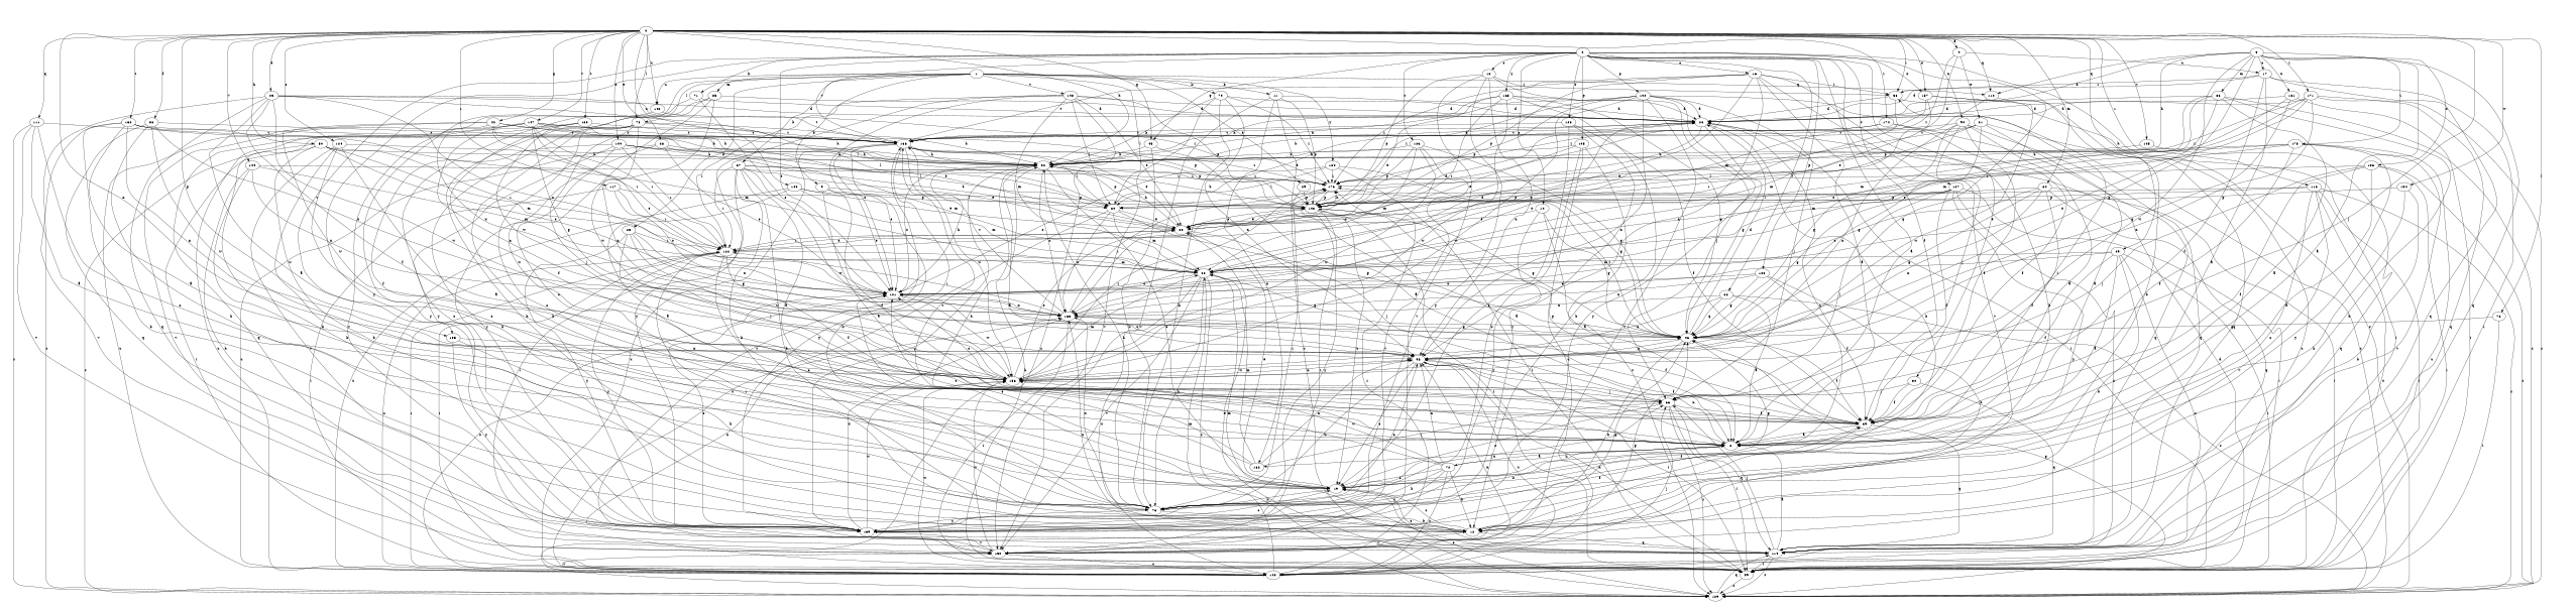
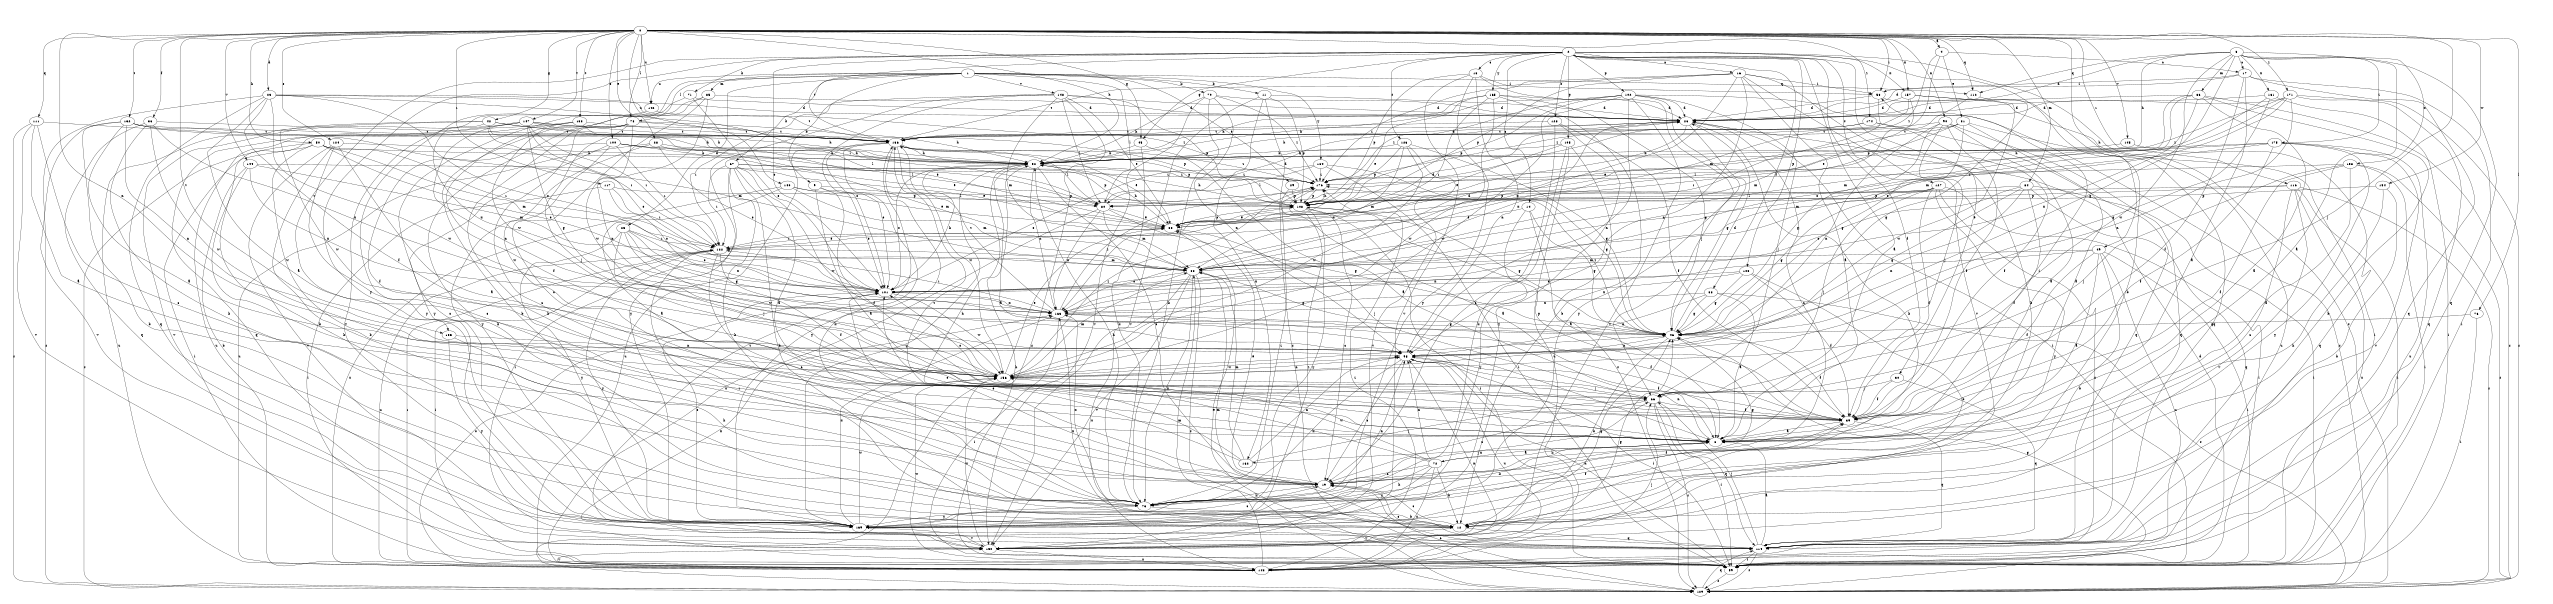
  strict digraph {
    0
    4
    23
    28
    36
    42
    45
    49
    50
    52
    58
    66
    76
    78
    84
    90
    95
    100
    111
    112
    116
    117
    124
    132
    133
    135
    140
    142
    144
    145
    147
    154
    157
    171
    174
    17
    31
    88
    176
    80
    156
    6
    39
    101
    129
    136
    26
    114
    73
    143
    163
    122
    12
    59
    169
    19
    46
    108
    33
    150
    1
    9
    11
    25
    29
    67
    70
    85
    148
    164
    162
    2
    13
    14
    16
    30
    38
    71
    102
    103
    105
    126
    127
    128
    165
    72
    3
    86
    158
    161
    175
    0 -> 4 [label=a]
    0 -> 23 [label=d]
    0 -> 28 [label=e]
    0 -> 36 [label=f]
    0 -> 42 [label=g]
    0 -> 45 [label=g]
    0 -> 49 [label=h]
    0 -> 50 [label=h]
    0 -> 52 [label=h]
    0 -> 58 [label=i]
    0 -> 66 [label=j]
    0 -> 76 [label=l]
    0 -> 78 [label=l]
    0 -> 84 [label=m]
    0 -> 90 [label=n]
    0 -> 95 [label=n]
    0 -> 100 [label=o]
    0 -> 111 [label=q]
    0 -> 112 [label=q]
    0 -> 116 [label=r]
    0 -> 117 [label=r]
    0 -> 124 [label=s]
    0 -> 132 [label=t]
    0 -> 133 [label=t]
-   0 -> 135 [label=p]
+   0 -> 135 [label=t]
    0 -> 140 [label=u]
    0 -> 142 [label=u]
    0 -> 144 [label=v]
    0 -> 145 [label=v]
    0 -> 147 [label=v]
    0 -> 154 [label=w]
    0 -> 157 [label=x]
    0 -> 171 [label=z]
    0 -> 174 [label=z]
    4 -> 17 [label=c]
    4 -> 31 [label=e]
    4 -> 88 [label=m]
    4 -> 176 [label=z]
    23 -> 80 [label=l]
    23 -> 156 [label=w]
    23 -> 6 [label=a]
    23 -> 39 [label=f]
    23 -> 101 [label=o]
    23 -> 129 [label=s]
    23 -> 136 [label=t]
    23 -> 26 [label=d]
    23 -> 114 [label=q]
    28 -> 52 [label=h]
    28 -> 88 [label=m]
    28 -> 101 [label=o]
    28 -> 73 [label=k]
    28 -> 143 [label=u]
    36 -> 156 [label=w]
    36 -> 136 [label=t]
    36 -> 114 [label=q]
    36 -> 73 [label=k]
    36 -> 163 [label=x]
    42 -> 52 [label=h]
    42 -> 80 [label=l]
    42 -> 156 [label=w]
    42 -> 136 [label=t]
    42 -> 143 [label=u]
    42 -> 163 [label=x]
    42 -> 122 [label=r]
    45 -> 52 [label=h]
    45 -> 6 [label=a]
    45 -> 73 [label=k]
    49 -> 88 [label=m]
    49 -> 6 [label=a]
    49 -> 39 [label=f]
    49 -> 143 [label=u]
    49 -> 163 [label=x]
    49 -> 12 [label=b]
    49 -> 59 [label=i]
    50 -> 52 [label=h]
    50 -> 88 [label=m]
    50 -> 156 [label=w]
    50 -> 101 [label=o]
    50 -> 129 [label=s]
    50 -> 122 [label=r]
    50 -> 59 [label=i]
    52 -> 176 [label=z]
    52 -> 6 [label=a]
    52 -> 101 [label=o]
    52 -> 163 [label=x]
    52 -> 169 [label=y]
    52 -> 19 [label=c]
    58 -> 26 [label=d]
    58 -> 163 [label=x]
    58 -> 59 [label=i]
    66 -> 39 [label=f]
    66 -> 101 [label=o]
    66 -> 129 [label=s]
    66 -> 114 [label=q]
    66 -> 59 [label=i]
    66 -> 19 [label=c]
    76 -> 59 [label=i]
    76 -> 46 [label=g]
    78 -> 52 [label=h]
    78 -> 66 [label=j]
    78 -> 95 [label=n]
    78 -> 136 [label=t]
    78 -> 73 [label=k]
    78 -> 169 [label=y]
    78 -> 19 [label=c]
    84 -> 95 [label=n]
    84 -> 39 [label=f]
    84 -> 101 [label=o]
    84 -> 114 [label=q]
    84 -> 59 [label=i]
    84 -> 46 [label=g]
    84 -> 108 [label=p]
    90 -> 66 [label=j]
    90 -> 95 [label=n]
    90 -> 6 [label=a]
    90 -> 39 [label=f]
    90 -> 136 [label=t]
    90 -> 114 [label=q]
    90 -> 46 [label=g]
    95 -> 156 [label=w]
    95 -> 39 [label=f]
    95 -> 73 [label=k]
    95 -> 143 [label=u]
    95 -> 59 [label=i]
    95 -> 19 [label=c]
    100 -> 52 [label=h]
    100 -> 80 [label=l]
    100 -> 156 [label=w]
    100 -> 39 [label=f]
    100 -> 122 [label=r]
    100 -> 19 [label=c]
    100 -> 33 [label=e]
    111 -> 6 [label=a]
    111 -> 129 [label=s]
    111 -> 136 [label=t]
    111 -> 19 [label=c]
    111 -> 150 [label=v]
    112 -> 46 [label=g]
    112 -> 33 [label=e]
    116 -> 80 [label=l]
    116 -> 129 [label=s]
    116 -> 143 [label=u]
    116 -> 59 [label=i]
    116 -> 19 [label=c]
    116 -> 108 [label=p]
    116 -> 150 [label=v]
    117 -> 101 [label=o]
    117 -> 122 [label=r]
    117 -> 59 [label=i]
    117 -> 108 [label=p]
    124 -> 52 [label=h]
    124 -> 6 [label=a]
    124 -> 12 [label=b]
    124 -> 19 [label=c]
    124 -> 150 [label=v]
    132 -> 52 [label=h]
    132 -> 95 [label=n]
    132 -> 88 [label=m]
    132 -> 6 [label=a]
    132 -> 136 [label=t]
    132 -> 12 [label=b]
    132 -> 150 [label=v]
    133 -> 52 [label=h]
    133 -> 39 [label=f]
    133 -> 136 [label=t]
    133 -> 143 [label=u]
    133 -> 12 [label=b]
    135 -> 95 [label=n]
    135 -> 73 [label=k]
    135 -> 169 [label=y]
    140 -> 88 [label=m]
    140 -> 6 [label=a]
    140 -> 143 [label=u]
    140 -> 108 [label=p]
    140 -> 33 [label=e]
    142 -> 176 [label=z]
    142 -> 169 [label=y]
    144 -> 88 [label=m]
    144 -> 176 [label=z]
    144 -> 73 [label=k]
    144 -> 163 [label=x]
    144 -> 12 [label=b]
    145 -> 52 [label=h]
    145 -> 114 [label=q]
    147 -> 95 [label=n]
    147 -> 101 [label=o]
    147 -> 136 [label=t]
    147 -> 114 [label=q]
    147 -> 122 [label=r]
    147 -> 46 [label=g]
    147 -> 108 [label=p]
    147 -> 33 [label=e]
    147 -> 150 [label=v]
    154 -> 73 [label=k]
    154 -> 12 [label=b]
    154 -> 108 [label=p]
    157 -> 88 [label=m]
    157 -> 176 [label=z]
    157 -> 156 [label=w]
+   157 -> 26 [label=d]
    157 -> 114 [label=q]
    171 -> 95 [label=n]
    171 -> 88 [label=m]
    171 -> 176 [label=z]
    171 -> 129 [label=s]
    171 -> 26 [label=d]
    171 -> 114 [label=q]
    171 -> 108 [label=p]
    174 -> 52 [label=h]
    174 -> 39 [label=f]
    174 -> 136 [label=t]
    174 -> 114 [label=q]
    17 -> 58 [label=i]
    17 -> 6 [label=a]
    17 -> 39 [label=f]
    17 -> 26 [label=d]
    17 -> 114 [label=q]
    17 -> 59 [label=i]
    31 -> 6 [label=a]
    31 -> 136 [label=t]
    31 -> 143 [label=u]
    31 -> 122 [label=r]
    31 -> 46 [label=g]
    31 -> 33 [label=e]
    88 -> 101 [label=o]
    88 -> 129 [label=s]
    88 -> 26 [label=d]
    88 -> 73 [label=k]
    88 -> 143 [label=u]
    88 -> 46 [label=g]
    88 -> 150 [label=v]
    176 -> 108 [label=p]
    80 -> 88 [label=m]
    80 -> 26 [label=d]
    80 -> 143 [label=u]
    80 -> 163 [label=x]
    80 -> 46 [label=g]
    80 -> 33 [label=e]
    156 -> 66 [label=j]
    156 -> 95 [label=n]
    156 -> 88 [label=m]
    156 -> 176 [label=z]
    156 -> 46 [label=g]
    156 -> 33 [label=e]
    6 -> 58 [label=i]
    6 -> 95 [label=n]
    6 -> 73 [label=k]
    6 -> 162 [label=x]
    6 -> 72 [label=k]
    39 -> 6 [label=a]
    39 -> 114 [label=q]
    39 -> 108 [label=p]
    101 -> 52 [label=h]
    101 -> 156 [label=w]
    101 -> 163 [label=x]
    129 -> 26 [label=d]
    129 -> 114 [label=q]
    129 -> 19 [label=c]
    129 -> 33 [label=e]
    136 -> 52 [label=h]
    136 -> 176 [label=z]
    136 -> 80 [label=l]
    136 -> 156 [label=w]
    136 -> 101 [label=o]
    136 -> 26 [label=d]
    136 -> 73 [label=k]
    136 -> 143 [label=u]
    136 -> 169 [label=y]
    136 -> 108 [label=p]
    136 -> 33 [label=e]
    26 -> 136 [label=t]
    26 -> 73 [label=k]
    26 -> 163 [label=x]
    26 -> 59 [label=i]
    26 -> 19 [label=c]
    26 -> 46 [label=g]
    114 -> 66 [label=j]
    114 -> 88 [label=m]
    114 -> 6 [label=a]
    114 -> 129 [label=s]
    114 -> 136 [label=t]
    114 -> 163 [label=x]
    114 -> 59 [label=i]
    114 -> 19 [label=c]
    73 -> 52 [label=h]
    73 -> 66 [label=j]
    73 -> 95 [label=n]
    73 -> 176 [label=z]
    73 -> 163 [label=x]
    73 -> 12 [label=b]
    73 -> 169 [label=y]
    143 -> 66 [label=j]
    143 -> 95 [label=n]
    143 -> 88 [label=m]
    143 -> 176 [label=z]
    143 -> 101 [label=o]
    143 -> 122 [label=r]
    143 -> 150 [label=v]
    163 -> 176 [label=z]
    163 -> 39 [label=f]
    163 -> 136 [label=t]
    163 -> 122 [label=r]
    163 -> 59 [label=i]
    163 -> 46 [label=g]
    122 -> 88 [label=m]
    122 -> 39 [label=f]
    122 -> 143 [label=u]
    122 -> 59 [label=i]
    122 -> 169 [label=y]
    122 -> 19 [label=c]
    122 -> 33 [label=e]
    12 -> 114 [label=q]
    12 -> 122 [label=r]
    12 -> 19 [label=c]
    12 -> 46 [label=g]
    12 -> 150 [label=v]
    59 -> 52 [label=h]
    59 -> 95 [label=n]
    59 -> 156 [label=w]
    59 -> 129 [label=s]
    59 -> 46 [label=g]
    169 -> 156 [label=w]
    169 -> 39 [label=f]
    169 -> 101 [label=o]
    169 -> 163 [label=x]
    169 -> 19 [label=c]
    169 -> 150 [label=v]
    19 -> 39 [label=f]
    19 -> 101 [label=o]
    19 -> 73 [label=k]
    19 -> 46 [label=g]
    19 -> 33 [label=e]
    46 -> 95 [label=n]
    46 -> 176 [label=z]
    46 -> 39 [label=f]
    46 -> 26 [label=d]
    46 -> 12 [label=b]
    108 -> 52 [label=h]
    108 -> 176 [label=z]
    108 -> 59 [label=i]
    108 -> 169 [label=y]
    108 -> 19 [label=c]
    108 -> 46 [label=g]
    108 -> 33 [label=e]
    33 -> 52 [label=h]
    33 -> 66 [label=j]
    33 -> 26 [label=d]
    33 -> 122 [label=r]
    33 -> 108 [label=p]
    150 -> 176 [label=z]
    150 -> 156 [label=w]
    150 -> 143 [label=u]
    150 -> 163 [label=x]
    150 -> 46 [label=g]
    1 -> 78 [label=l]
    1 -> 112 [label=q]
    1 -> 142 [label=u]
    1 -> 80 [label=l]
    1 -> 156 [label=w]
    1 -> 9 [label=b]
    1 -> 11 [label=b]
    1 -> 25 [label=d]
    1 -> 29 [label=e]
    1 -> 67 [label=k]
    1 -> 70 [label=k]
    1 -> 85 [label=m]
    1 -> 148 [label=v]
    1 -> 164 [label=y]
    9 -> 80 [label=l]
    9 -> 6 [label=a]
    9 -> 39 [label=f]
    9 -> 101 [label=o]
    11 -> 129 [label=s]
    11 -> 26 [label=d]
    11 -> 108 [label=p]
    11 -> 150 [label=v]
    11 -> 162 [label=x]
    25 -> 66 [label=j]
    25 -> 156 [label=w]
-   95 -> 101 [label=o]
+   25 -> 101 [label=o]
    25 -> 163 [label=x]
    25 -> 122 [label=r]
    25 -> 169 [label=y]
    25 -> 46 [label=g]
    29 -> 6 [label=a]
    29 -> 108 [label=p]
    67 -> 176 [label=z]
    67 -> 156 [label=w]
    67 -> 6 [label=a]
    67 -> 73 [label=k]
    67 -> 122 [label=r]
    67 -> 12 [label=b]
    67 -> 59 [label=i]
    67 -> 108 [label=p]
    67 -> 33 [label=e]
    70 -> 52 [label=h]
    70 -> 95 [label=n]
    70 -> 176 [label=z]
    70 -> 26 [label=d]
    70 -> 73 [label=k]
    70 -> 150 [label=v]
    85 -> 156 [label=w]
    85 -> 26 [label=d]
    85 -> 12 [label=b]
    85 -> 169 [label=y]
    85 -> 19 [label=c]
    148 -> 88 [label=m]
    148 -> 80 [label=l]
    148 -> 101 [label=o]
    148 -> 129 [label=s]
    148 -> 26 [label=d]
    148 -> 122 [label=r]
    148 -> 169 [label=y]
    148 -> 108 [label=p]
    148 -> 33 [label=e]
    164 -> 176 [label=z]
    164 -> 80 [label=l]
    164 -> 101 [label=o]
    164 -> 59 [label=i]
    164 -> 46 [label=g]
    162 -> 52 [label=h]
    162 -> 66 [label=j]
    162 -> 95 [label=n]
    162 -> 88 [label=m]
    162 -> 136 [label=t]
    2 -> 45 [label=g]
    2 -> 135 [label=t]
    2 -> 157 [label=x]
    2 -> 6 [label=a]
    2 -> 39 [label=f]
    2 -> 101 [label=o]
    2 -> 129 [label=s]
    2 -> 136 [label=t]
    2 -> 12 [label=b]
    2 -> 169 [label=y]
    2 -> 13 [label=c]
    2 -> 14 [label=c]
    2 -> 16 [label=c]
    2 -> 30 [label=e]
    2 -> 38 [label=f]
    2 -> 71 [label=k]
    2 -> 102 [label=p]
    2 -> 103 [label=p]
    2 -> 105 [label=p]
    2 -> 126 [label=s]
    2 -> 127 [label=s]
    2 -> 128 [label=s]
    2 -> 165 [label=y]
    13 -> 58 [label=i]
    13 -> 66 [label=j]
    13 -> 95 [label=n]
    13 -> 169 [label=y]
    13 -> 108 [label=p]
    13 -> 150 [label=v]
    14 -> 6 [label=a]
    14 -> 169 [label=y]
    14 -> 46 [label=g]
    14 -> 33 [label=e]
    16 -> 58 [label=i]
    16 -> 95 [label=n]
    16 -> 176 [label=z]
    16 -> 6 [label=a]
    16 -> 136 [label=t]
    16 -> 163 [label=x]
    16 -> 12 [label=b]
    16 -> 108 [label=p]
    16 -> 150 [label=v]
    30 -> 66 [label=j]
    30 -> 39 [label=f]
    30 -> 114 [label=q]
    38 -> 95 [label=n]
    38 -> 6 [label=a]
    38 -> 129 [label=s]
    38 -> 163 [label=x]
    38 -> 46 [label=g]
    71 -> 101 [label=o]
    71 -> 26 [label=d]
    71 -> 150 [label=v]
    102 -> 52 [label=h]
    102 -> 66 [label=j]
    102 -> 95 [label=n]
    102 -> 176 [label=z]
    102 -> 156 [label=w]
    102 -> 129 [label=s]
    102 -> 26 [label=d]
    102 -> 169 [label=y]
    102 -> 108 [label=p]
    102 -> 150 [label=v]
    103 -> 39 [label=f]
    103 -> 101 [label=o]
    103 -> 163 [label=x]
    103 -> 12 [label=b]
    103 -> 46 [label=g]
    105 -> 52 [label=h]
    105 -> 129 [label=s]
    105 -> 73 [label=k]
    105 -> 143 [label=u]
    105 -> 33 [label=e]
    126 -> 52 [label=h]
    126 -> 88 [label=m]
    126 -> 156 [label=w]
    126 -> 46 [label=g]
    126 -> 108 [label=p]
    126 -> 150 [label=v]
    127 -> 66 [label=j]
    127 -> 80 [label=l]
    127 -> 39 [label=f]
    127 -> 143 [label=u]
    127 -> 59 [label=i]
    127 -> 169 [label=y]
    127 -> 46 [label=g]
    127 -> 108 [label=p]
    128 -> 39 [label=f]
    128 -> 136 [label=t]
    128 -> 169 [label=y]
    128 -> 19 [label=c]
    165 -> 52 [label=h]
    165 -> 156 [label=w]
    165 -> 26 [label=d]
    165 -> 122 [label=r]
    165 -> 12 [label=b]
    165 -> 46 [label=g]
    165 -> 33 [label=e]
    72 -> 95 [label=n]
    72 -> 156 [label=w]
    72 -> 6 [label=a]
    72 -> 101 [label=o]
    72 -> 73 [label=k]
    72 -> 143 [label=u]
    72 -> 12 [label=b]
    72 -> 169 [label=y]
    72 -> 19 [label=c]
    3 -> 52 [label=h]
    3 -> 112 [label=q]
    3 -> 17 [label=c]
    3 -> 156 [label=w]
    3 -> 6 [label=a]
    3 -> 26 [label=d]
    3 -> 114 [label=q]
    3 -> 46 [label=g]
    3 -> 86 [label=m]
    3 -> 158 [label=x]
    3 -> 161 [label=x]
    3 -> 175 [label=z]
    86 -> 88 [label=m]
    86 -> 6 [label=a]
    86 -> 101 [label=o]
    86 -> 129 [label=s]
    86 -> 26 [label=d]
    86 -> 163 [label=x]
    86 -> 12 [label=b]
    158 -> 66 [label=j]
    158 -> 176 [label=z]
    158 -> 6 [label=a]
    158 -> 39 [label=f]
    158 -> 129 [label=s]
    158 -> 59 [label=i]
    161 -> 101 [label=o]
    161 -> 26 [label=d]
    161 -> 59 [label=i]
    161 -> 46 [label=g]
    175 -> 52 [label=h]
    175 -> 88 [label=m]
    175 -> 80 [label=l]
    175 -> 39 [label=f]
    175 -> 143 [label=u]
    175 -> 169 [label=y]
    175 -> 150 [label=v]
  }
